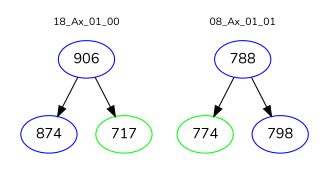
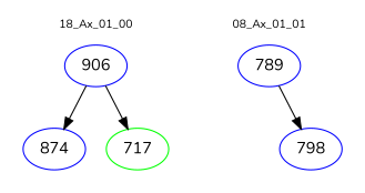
  digraph {
    fontname=Nunito
    node [color=blue fontname=Nunito]
    edge [color=black fontname=Nunito]
    n1 [label=906]
    n2 [label=874]
    n3 [color=green label=717]
-   n4 [label=788]
-   n5 [color=green label=774]
+   n4 [label=789]
    n6 [label=798]
    subgraph cluster_1 {
      color=white
      fontsize=10
      label="18_Ax_01_00"
      n1
      n2
      n3
    }
    subgraph cluster_2 {
      color=white
      fontsize=10
      label="08_Ax_01_01"
      n4
-     n5
      n6
    }
    n1 -> n2
    n1 -> n3
-   n4 -> n5
    n4 -> n6
  }
